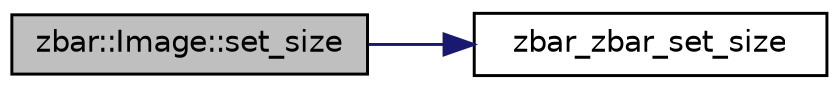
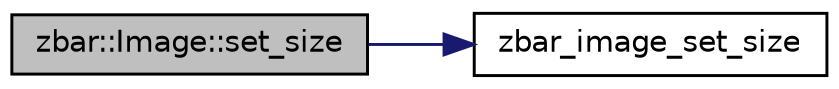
  digraph {
    rankdir=LR
    node [color=black fontname=Helvetica fontsize=10 shape=record style=filled]
    n1 [fillcolor=grey75 fontcolor=black height=0.2 label="zbar::Image::set_size" width=0.4]
-   n2 [fillcolor=white height=0.2 label=zbar_zbar_set_size width=0.4]
+   n2 [fillcolor=white height=0.2 label=zbar_image_set_size width=0.4]
    n1 -> n2 [color=midnightblue fontname=Helvetica fontsize=10 labelfontname=Helvetica labelfontsize=10 style=solid]
  }
